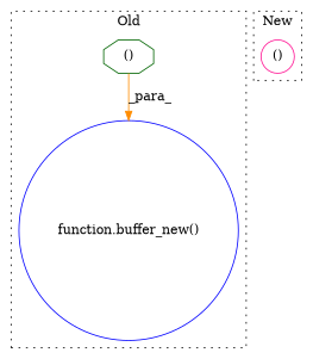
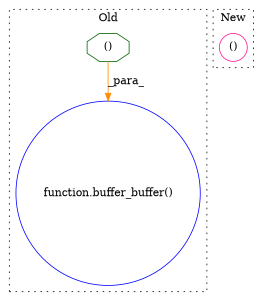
  digraph {
    node [a=54 shape=circle]
-   n1 [a=75 l="11,1" label="function.buffer_new()" s="1574,1608" color=blue]
+   n1 [a=75 l="11,1" label="function.buffer_buffer()" s="1574,1608" color=blue]
    n2 [l=15 label="()" s=1592 shape=octagon color=darkgreen]
    n3 [l=17 label="()" s=1614 color=deeppink]
    subgraph cluster_1 {
      label=Old
      style=dotted
      n1
      n2
    }
    subgraph cluster_2 {
      label=New
      style=dotted
      n3
    }
    n2 -> n1 [label=_para_ color=darkorange]
  }
